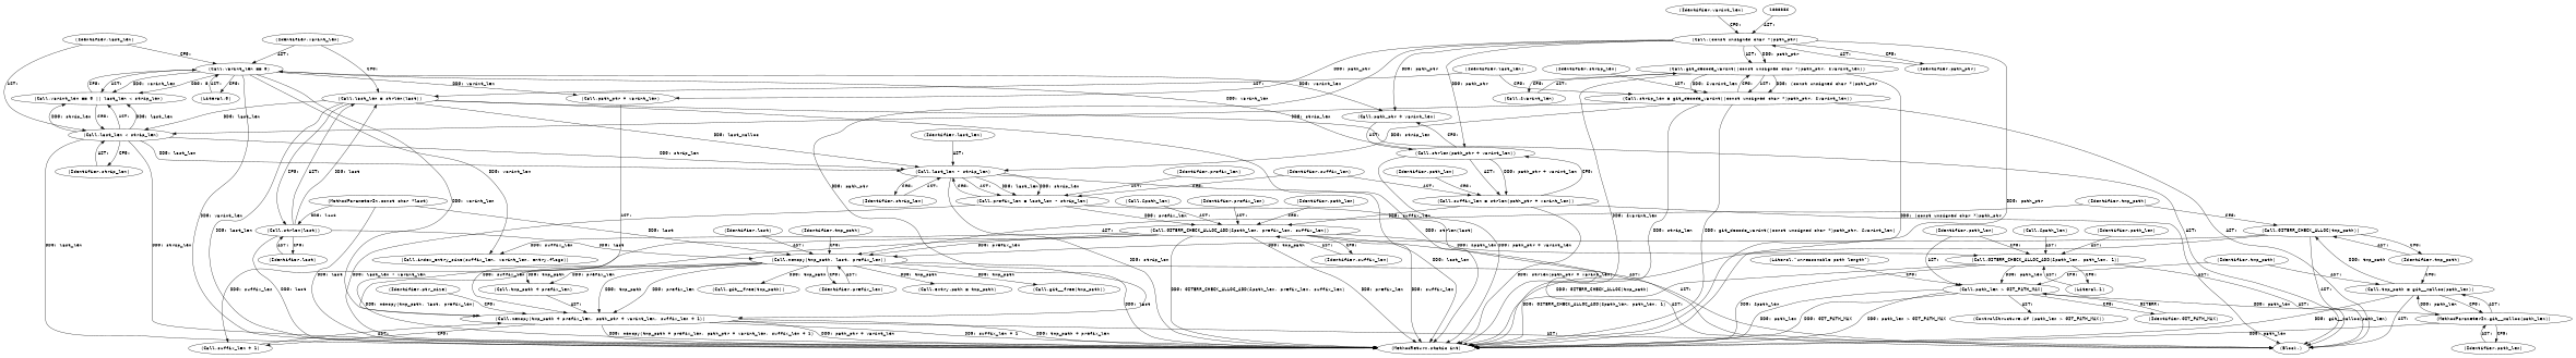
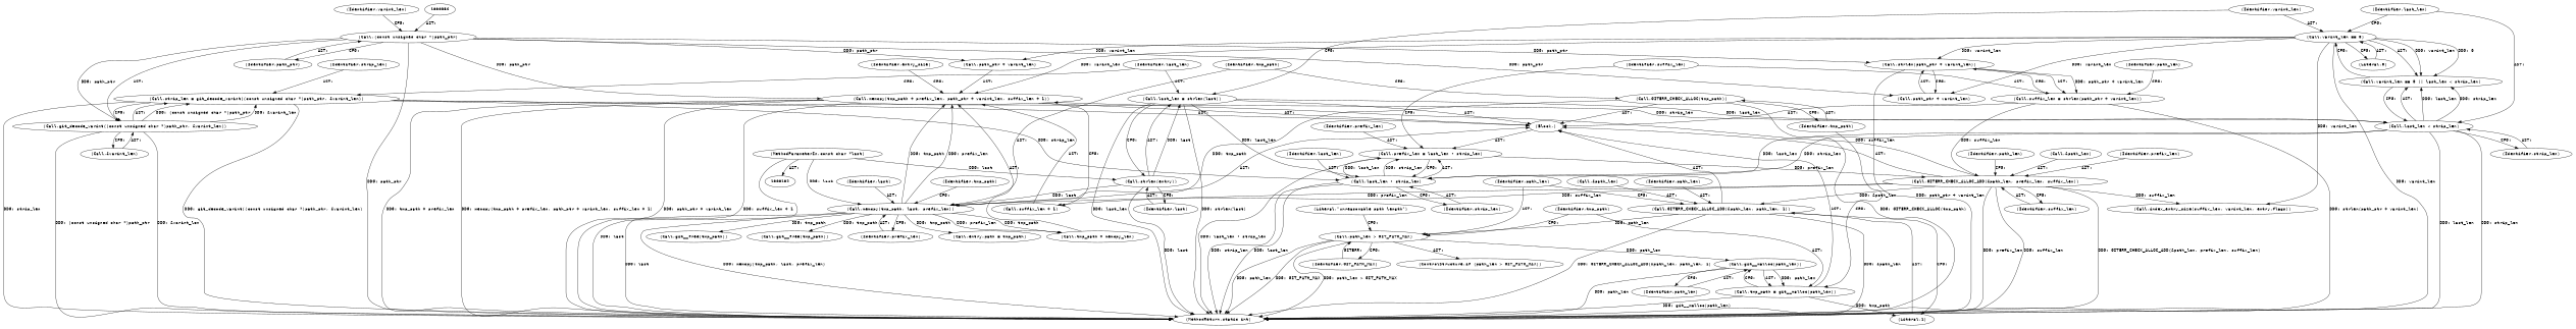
  digraph {
    fontname="DejaVu Sans Mono"
    node [fontname="DejaVu Sans Mono"]
    edge [fontname="DejaVu Sans Mono"]
    n1 [label="(Call,memcpy(tmp_path + prefix_len, path_ptr + varint_len, suffix_len + 1))"]
    n2 [label="(Block,)"]
    n3 [label="(Call,suffix_len + 1)"]
    n4 [label="(MethodReturn,static int)"]
    n5 [label="(Call,memcpy(tmp_path, last, prefix_len))"]
-   n6 [label="(Call,tmp_path + prefix_len)"]
+   n6 [label="(Call,tmp_path + memcpy_len)"]
    n7 [label="(Call,git__free(tmp_path))"]
    n8 [label="(Call,git__free(tmp_path))"]
    n9 [label="(Identifier,prefix_len)"]
    n10 [label="(Call,entry.path = tmp_path)"]
    n11 [label="(Call,GITERR_CHECK_ALLOC(tmp_path))"]
    n12 [label="(Identifier,tmp_path)"]
    n13 [label="(Call,tmp_path = git__malloc(path_len))"]
-   n14 [label="(MethodParameterIn,git__malloc(path_len))"]
+   n14 [label="(Call,git__malloc(path_len))"]
    n15 [label="(Identifier,path_len)"]
    n16 [label="(Call,path_len > GIT_PATH_MAX)"]
    n17 [label="(Identifier,GIT_PATH_MAX)"]
    n18 [label="(ControlStructure,if (path_len > GIT_PATH_MAX))"]
    n19 [label="(Call,GITERR_CHECK_ALLOC_ADD(&path_len, path_len, 1))"]
    n20 [label="(Literal,1)"]
    n21 [label="(Call,GITERR_CHECK_ALLOC_ADD(&path_len, prefix_len, suffix_len))"]
    n22 [label="(Identifier,suffix_len)"]
    n23 [label="(Call,index_entry_size(suffix_len, varint_len, entry.flags))"]
    n24 [label="(Call,prefix_len = last_len - strip_len)"]
    n25 [label="(Call,last_len - strip_len)"]
    n26 [label="(Identifier,strip_len)"]
    n27 [label="(Call,last_len = strlen(last))"]
-   n28 [label="(Call,strlen(last))"]
+   n28 [label="(Call,strlen(entry))"]
    n29 [label="(Call,last_len < strip_len)"]
    n30 [label="(Identifier,last)"]
    n31 [label="(Identifier,strip_len)"]
    n32 [label="(Call,varint_len == 0 || last_len < strip_len)"]
    n33 [label="(MethodParameterIn,const char *last)"]
+   1000102
    n35 [label="(Call,varint_len == 0)"]
    n36 [label="(Call,strip_len = git_decode_varint((const unsigned char *)path_ptr, &varint_len))"]
    n37 [label="(Call,git_decode_varint((const unsigned char *)path_ptr, &varint_len))"]
    n38 [label="(Call,&varint_len)"]
    n39 [label="(Call,(const unsigned char *)path_ptr)"]
    n40 [label="(Call,strlen(path_ptr + varint_len))"]
    n41 [label="(Identifier,path_ptr)"]
    n42 [label="(Call,path_ptr + varint_len)"]
    n43 [label="(Call,path_ptr + varint_len)"]
    n44 [label="(Call,suffix_len = strlen(path_ptr + varint_len))"]
    n45 [label="(Literal,0)"]
    n46 [label="(Call,&path_len)"]
    n47 [label="(Literal,\"unreasonable path length\")"]
    n48 [label="(Identifier,last_len)"]
    n49 [label="(Identifier,path_len)"]
    n50 [label="(Identifier,varint_len)"]
    n51 [label="(Identifier,path_len)"]
    n52 [label="(Identifier,prefix_len)"]
    n53 [label="(Identifier,strip_len)"]
    n54 [label="(Identifier,last)"]
    n55 [label="(Identifier,last_len)"]
    n56 [label="(Identifier,tmp_path)"]
    n57 [label="(Identifier,tmp_path)"]
    n58 [label="(Identifier,path_len)"]
-   n59 [label="(Identifier,ptr_size)"]
+   n59 [label="(Identifier,entry_size)"]
    n60 [label="(Identifier,suffix_len)"]
    n61 [label="(Call,&path_len)"]
    n62 [label="(Identifier,last_len)"]
    n63 [label="(Identifier,varint_len)"]
    n64 [label="(Identifier,path_len)"]
    n65 [label="(Identifier,prefix_len)"]
    n66 [label="(Identifier,tmp_path)"]
    1000356
    n1 -> n2 [label="AST: "]
    n1 -> n3 [label="CFG: "]
    n1 -> n4 [label="DDG: suffix_len + 1"]
    n1 -> n4 [label="DDG: tmp_path + prefix_len"]
    n1 -> n4 [label="DDG: memcpy(tmp_path + prefix_len, path_ptr + varint_len, suffix_len + 1)"]
    n1 -> n4 [label="DDG: path_ptr + varint_len"]
    n3 -> n1 [label="AST: "]
    n5 -> n1 [label="DDG: tmp_path"]
    n5 -> n1 [label="DDG: prefix_len"]
    n5 -> n2 [label="AST: "]
    n5 -> n4 [label="DDG: last"]
    n5 -> n4 [label="DDG: memcpy(tmp_path, last, prefix_len)"]
    n5 -> n6 [label="DDG: tmp_path"]
    n5 -> n6 [label="DDG: prefix_len"]
    n5 -> n7 [label="DDG: tmp_path"]
    n5 -> n8 [label="DDG: tmp_path"]
    n5 -> n9 [label="CFG: "]
    n5 -> n10 [label="DDG: tmp_path"]
    n6 -> n1 [label="AST: "]
    n9 -> n5 [label="AST: "]
    n11 -> n2 [label="AST: "]
    n11 -> n4 [label="DDG: GITERR_CHECK_ALLOC(tmp_path)"]
    n11 -> n5 [label="DDG: tmp_path"]
    n11 -> n12 [label="CFG: "]
    n12 -> n11 [label="AST: "]
    n12 -> n13 [label="CFG: "]
    n13 -> n2 [label="AST: "]
    n13 -> n4 [label="DDG: git__malloc(path_len)"]
-   n13 -> n11 [label="DDG: tmp_path"]
+   n13 -> n20 [label="DDG: tmp_path"]
    n13 -> n14 [label="CFG: "]
    n14 -> n4 [label="DDG: path_len"]
    n14 -> n13 [label="AST: "]
    n14 -> n13 [label="DDG: path_len"]
    n14 -> n15 [label="CFG: "]
    n15 -> n14 [label="AST: "]
    n16 -> n4 [label="DDG: path_len > GIT_PATH_MAX"]
    n16 -> n4 [label="DDG: path_len"]
    n16 -> n4 [label="DDG: GIT_PATH_MAX"]
    n16 -> n14 [label="DDG: path_len"]
    n16 -> n17 [label="CFG: "]
    n16 -> n18 [label="AST: "]
    n17 -> n16 [label="GITERR: "]
    n19 -> n2 [label="AST: "]
    n19 -> n4 [label="DDG: &path_len"]
    n19 -> n4 [label="DDG: GITERR_CHECK_ALLOC_ADD(&path_len, path_len, 1)"]
    n19 -> n16 [label="DDG: path_len"]
    n19 -> n20 [label="CFG: "]
    n20 -> n19 [label="AST: "]
    n21 -> n1 [label="DDG: suffix_len"]
    n21 -> n2 [label="AST: "]
    n21 -> n3 [label="DDG: suffix_len"]
    n21 -> n4 [label="DDG: prefix_len"]
    n21 -> n4 [label="DDG: suffix_len"]
    n21 -> n4 [label="DDG: GITERR_CHECK_ALLOC_ADD(&path_len, prefix_len, suffix_len)"]
    n21 -> n5 [label="DDG: prefix_len"]
    n21 -> n19 [label="DDG: &path_len"]
    n21 -> n22 [label="CFG: "]
    n21 -> n23 [label="DDG: suffix_len"]
    n22 -> n21 [label="AST: "]
-   n24 -> n2 [label="AST: "]
-   n24 -> n4 [label="DDG: last_len - varint_len"]
+   n2 -> n24 [label="AST: "]
+   n24 -> n4 [label="DDG: last_len - strip_len"]
    n24 -> n21 [label="DDG: prefix_len"]
    n24 -> n25 [label="CFG: "]
    n25 -> n4 [label="DDG: strip_len"]
    n25 -> n4 [label="DDG: last_len"]
    n25 -> n24 [label="AST: "]
    n25 -> n24 [label="DDG: last_len"]
    n25 -> n24 [label="DDG: strip_len"]
    n25 -> n26 [label="CFG: "]
    n26 -> n25 [label="AST: "]
    n27 -> n2 [label="AST: "]
    n27 -> n4 [label="DDG: last_len"]
    n27 -> n4 [label="DDG: strlen(last)"]
-   n27 -> n25 [label="DDG: last_malloc"]
+   n27 -> n25 [label="DDG: last_len"]
    n27 -> n28 [label="CFG: "]
    n27 -> n29 [label="DDG: last_len"]
    n28 -> n4 [label="DDG: last"]
    n28 -> n5 [label="DDG: last"]
    n28 -> n27 [label="AST: "]
    n28 -> n27 [label="DDG: last"]
    n28 -> n30 [label="CFG: "]
    n29 -> n4 [label="DDG: last_len"]
    n29 -> n4 [label="DDG: strip_len"]
    n29 -> n25 [label="DDG: last_len"]
    n29 -> n25 [label="DDG: strip_len"]
    n29 -> n31 [label="CFG: "]
    n29 -> n32 [label="AST: "]
    n29 -> n32 [label="DDG: last_len"]
    n29 -> n32 [label="DDG: strip_len"]
    n30 -> n28 [label="AST: "]
    n31 -> n29 [label="AST: "]
    n32 -> n29 [label="CFG: "]
    n32 -> n35 [label="CFG: "]
    n33 -> n4 [label="DDG: last"]
    n33 -> n5 [label="DDG: last"]
    n33 -> n28 [label="DDG: last"]
+   n33 -> 1000102 [label="AST: "]
    n35 -> n1 [label="DDG: varint_len"]
    n35 -> n4 [label="DDG: varint_len"]
    n35 -> n23 [label="DDG: varint_len"]
    n35 -> n32 [label="AST: "]
    n35 -> n32 [label="DDG: varint_len"]
    n35 -> n32 [label="DDG: 0"]
-   n40 -> n35 [label="DDG: varint_len"]
+   n35 -> n40 [label="DDG: varint_len"]
    n35 -> n42 [label="DDG: varint_len"]
    n35 -> n43 [label="DDG: varint_len"]
    n35 -> n45 [label="CFG: "]
    n36 -> n2 [label="AST: "]
    n36 -> n4 [label="DDG: strip_len"]
    n36 -> n4 [label="DDG: git_decode_varint((const unsigned char *)path_ptr, &varint_len)"]
    n36 -> n25 [label="DDG: strip_len"]
    n36 -> n29 [label="DDG: strip_len"]
    n36 -> n37 [label="CFG: "]
    n37 -> n4 [label="DDG: &varint_len"]
    n37 -> n4 [label="DDG: (const unsigned char *)path_ptr"]
    n37 -> n36 [label="AST: "]
    n37 -> n36 [label="DDG: (const unsigned char *)path_ptr"]
    n37 -> n36 [label="DDG: &varint_len"]
    n37 -> n38 [label="CFG: "]
    n38 -> n37 [label="AST: "]
    n39 -> n1 [label="DDG: path_ptr"]
    n39 -> n4 [label="DDG: path_ptr"]
    n39 -> n37 [label="AST: "]
    n39 -> n37 [label="DDG: path_ptr"]
    n39 -> n40 [label="DDG: path_ptr"]
    n39 -> n41 [label="CFG: "]
    n39 -> n42 [label="DDG: path_ptr"]
    n39 -> n43 [label="DDG: path_ptr"]
    n40 -> n4 [label="DDG: path_ptr + varint_len"]
    n40 -> n42 [label="CFG: "]
    n40 -> n44 [label="AST: "]
    n40 -> n44 [label="DDG: path_ptr + varint_len"]
    n41 -> n39 [label="AST: "]
    n42 -> n40 [label="AST: "]
    n43 -> n1 [label="AST: "]
    n44 -> n2 [label="AST: "]
    n44 -> n4 [label="DDG: strlen(path_ptr + varint_len)"]
    n44 -> n21 [label="DDG: suffix_len"]
    n44 -> n40 [label="CFG: "]
    n45 -> n35 [label="AST: "]
    n46 -> n21 [label="AST: "]
    n47 -> n16 [label="CFG: "]
    n48 -> n27 [label="AST: "]
    n48 -> n36 [label="CFG: "]
    n49 -> n19 [label="AST: "]
    n50 -> n27 [label="CFG: "]
    n50 -> n35 [label="AST: "]
    n51 -> n16 [label="AST: "]
    n51 -> n19 [label="CFG: "]
    n52 -> n21 [label="AST: "]
    n53 -> n36 [label="AST: "]
    n54 -> n5 [label="AST: "]
    n55 -> n25 [label="AST: "]
    n56 -> n13 [label="AST: "]
    n56 -> n16 [label="CFG: "]
    n57 -> n5 [label="AST: "]
    n57 -> n11 [label="CFG: "]
    n58 -> n44 [label="CFG: "]
    n59 -> n1 [label="CFG: "]
    n60 -> n24 [label="CFG: "]
    n60 -> n44 [label="AST: "]
    n61 -> n19 [label="AST: "]
    n62 -> n29 [label="AST: "]
    n62 -> n35 [label="CFG: "]
    n63 -> n39 [label="CFG: "]
    n64 -> n21 [label="CFG: "]
    n65 -> n24 [label="AST: "]
    n66 -> n5 [label="CFG: "]
    1000356 -> n39 [label="AST: "]
  }
